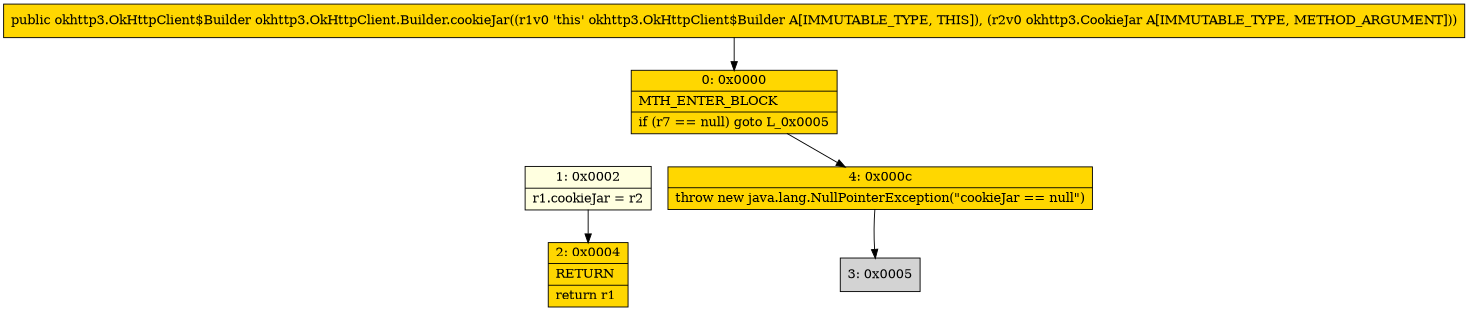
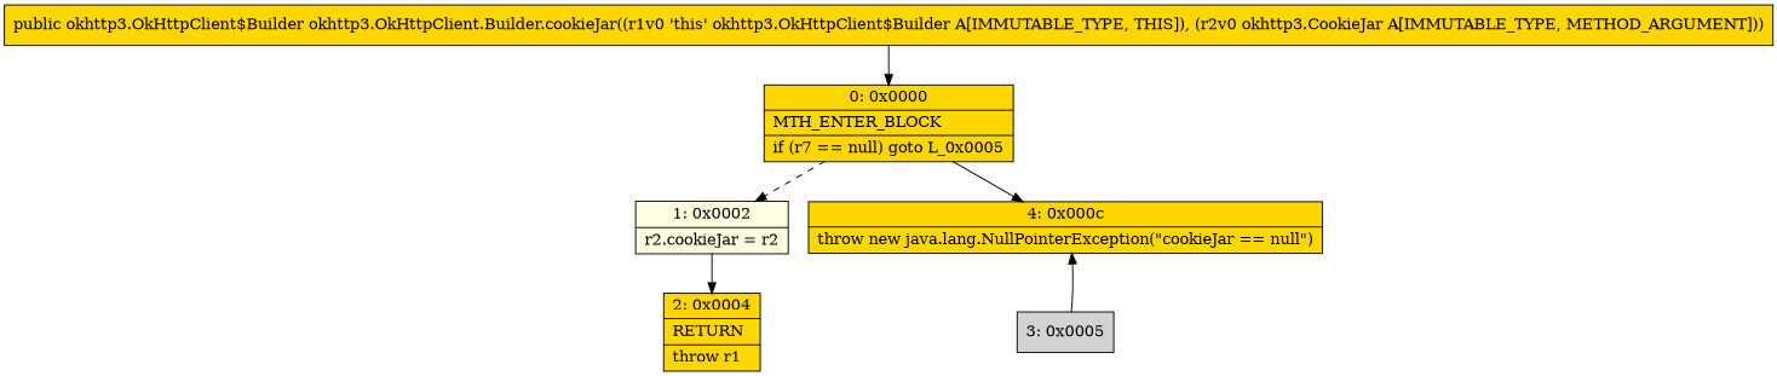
  digraph {
    node [fillcolor=gold shape=record style=filled]
    n1 [label="{0\:\ 0x0000|MTH_ENTER_BLOCK\l|if (r7 == null) goto L_0x0005\l}"]
-   n2 [fillcolor=lightyellow label="{1\:\ 0x0002|r1.cookieJar = r2\l}"]
+   n2 [fillcolor=lightyellow label="{1\:\ 0x0002|r2.cookieJar = r2\l}"]
    n3 [label="{4\:\ 0x000c|throw new java.lang.NullPointerException(\"cookieJar == null\")\l}"]
-   n4 [label="{2\:\ 0x0004|RETURN\l|return r1\l}"]
+   n4 [label="{2\:\ 0x0004|RETURN\l|throw r1\l}"]
    n5 [fillcolor=lightgrey label="{3\:\ 0x0005}"]
    n6 [label="{public okhttp3.OkHttpClient$Builder okhttp3.OkHttpClient.Builder.cookieJar((r1v0 'this' okhttp3.OkHttpClient$Builder A[IMMUTABLE_TYPE, THIS]), (r2v0 okhttp3.CookieJar A[IMMUTABLE_TYPE, METHOD_ARGUMENT])) }"]
+   n1 -> n2 [style=dashed]
    n1 -> n3
    n2 -> n4
-   n3 -> n5
+   n5 -> n3
    n6 -> n1
  }
